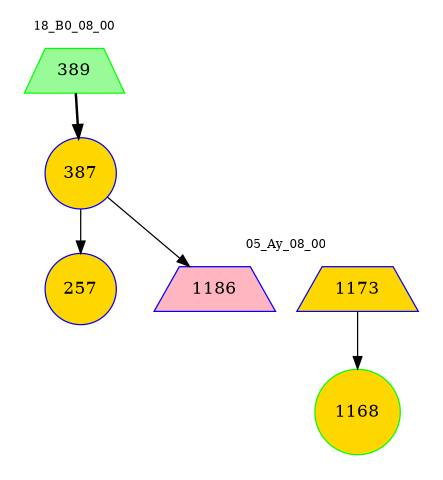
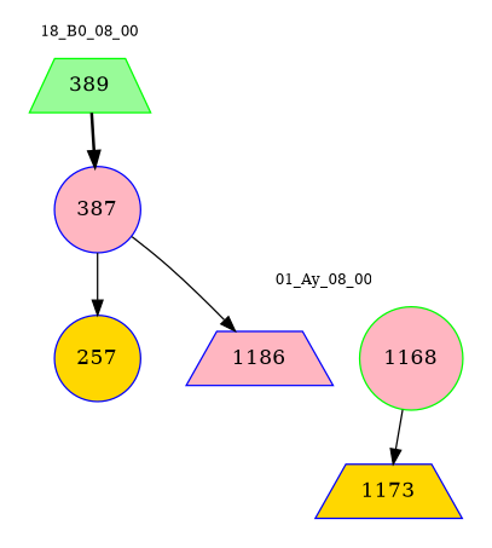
  digraph {
    node [color=blue fillcolor=lightpink shape=circle style=filled]
    edge [color=black style=solid]
-   n1 [color=green fillcolor=gold label=1168]
+   n1 [color=green label=1168]
    n2 [fillcolor=gold label=1173 shape=trapezium]
    n3 [label=1186 shape=trapezium]
    n4 [color=green fillcolor=palegreen label=389 shape=trapezium]
-   n5 [fillcolor=gold label=387]
+   n5 [label=387]
    n6 [fillcolor=gold label=257]
    subgraph cluster_1 {
      color=white
      fontsize=10
-     label="05_Ay_08_00"
+     label="01_Ay_08_00"
      n1
      n2
      n3
    }
    subgraph cluster_2 {
      color=white
      fontsize=10
      label="18_B0_08_00"
      n4
      n5
      n6
    }
-   n2 -> n1
+   n1 -> n2
    n4 -> n5 [style=bold]
    n5 -> n3
    n5 -> n6
  }
